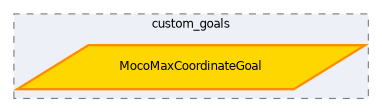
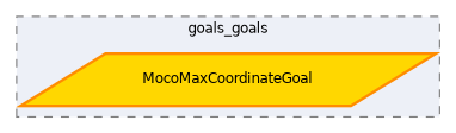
  digraph {
    compound=true
    n1 [color=darkorange fillcolor=gold fontname=Helvetica fontsize=10 height=0.2 label=MocoMaxCoordinateGoal shape=parallelogram style="filled,bold" width=0.4]
    subgraph cluster_1 {
      bgcolor="#edf0f7"
      fontname=Helvetica
      fontsize=10
-     label=custom_goals
+     label=goals_goals
      pencolor=grey50
      style="filled,dashed"
      n1
    }
  }
